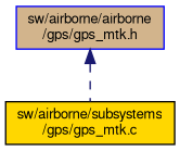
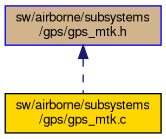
  digraph {
    node [fontname=FreeSans fontsize=10 shape=record style=filled]
-   n1 [color=blue fillcolor=tan fontcolor=black height=0.2 label="sw/airborne/airborne\l/gps/gps_mtk.h" width=0.4]
+   n1 [color=blue fillcolor=tan fontcolor=black height=0.2 label="sw/airborne/subsystems\l/gps/gps_mtk.h" width=0.4]
    n2 [color=black fillcolor=gold height=0.2 label="sw/airborne/subsystems\l/gps/gps_mtk.c" width=0.4]
    n1 -> n2 [color=midnightblue dir=back fontname=FreeSans fontsize=10 labelfontname=FreeSans labelfontsize=10 style=dashed]
  }
